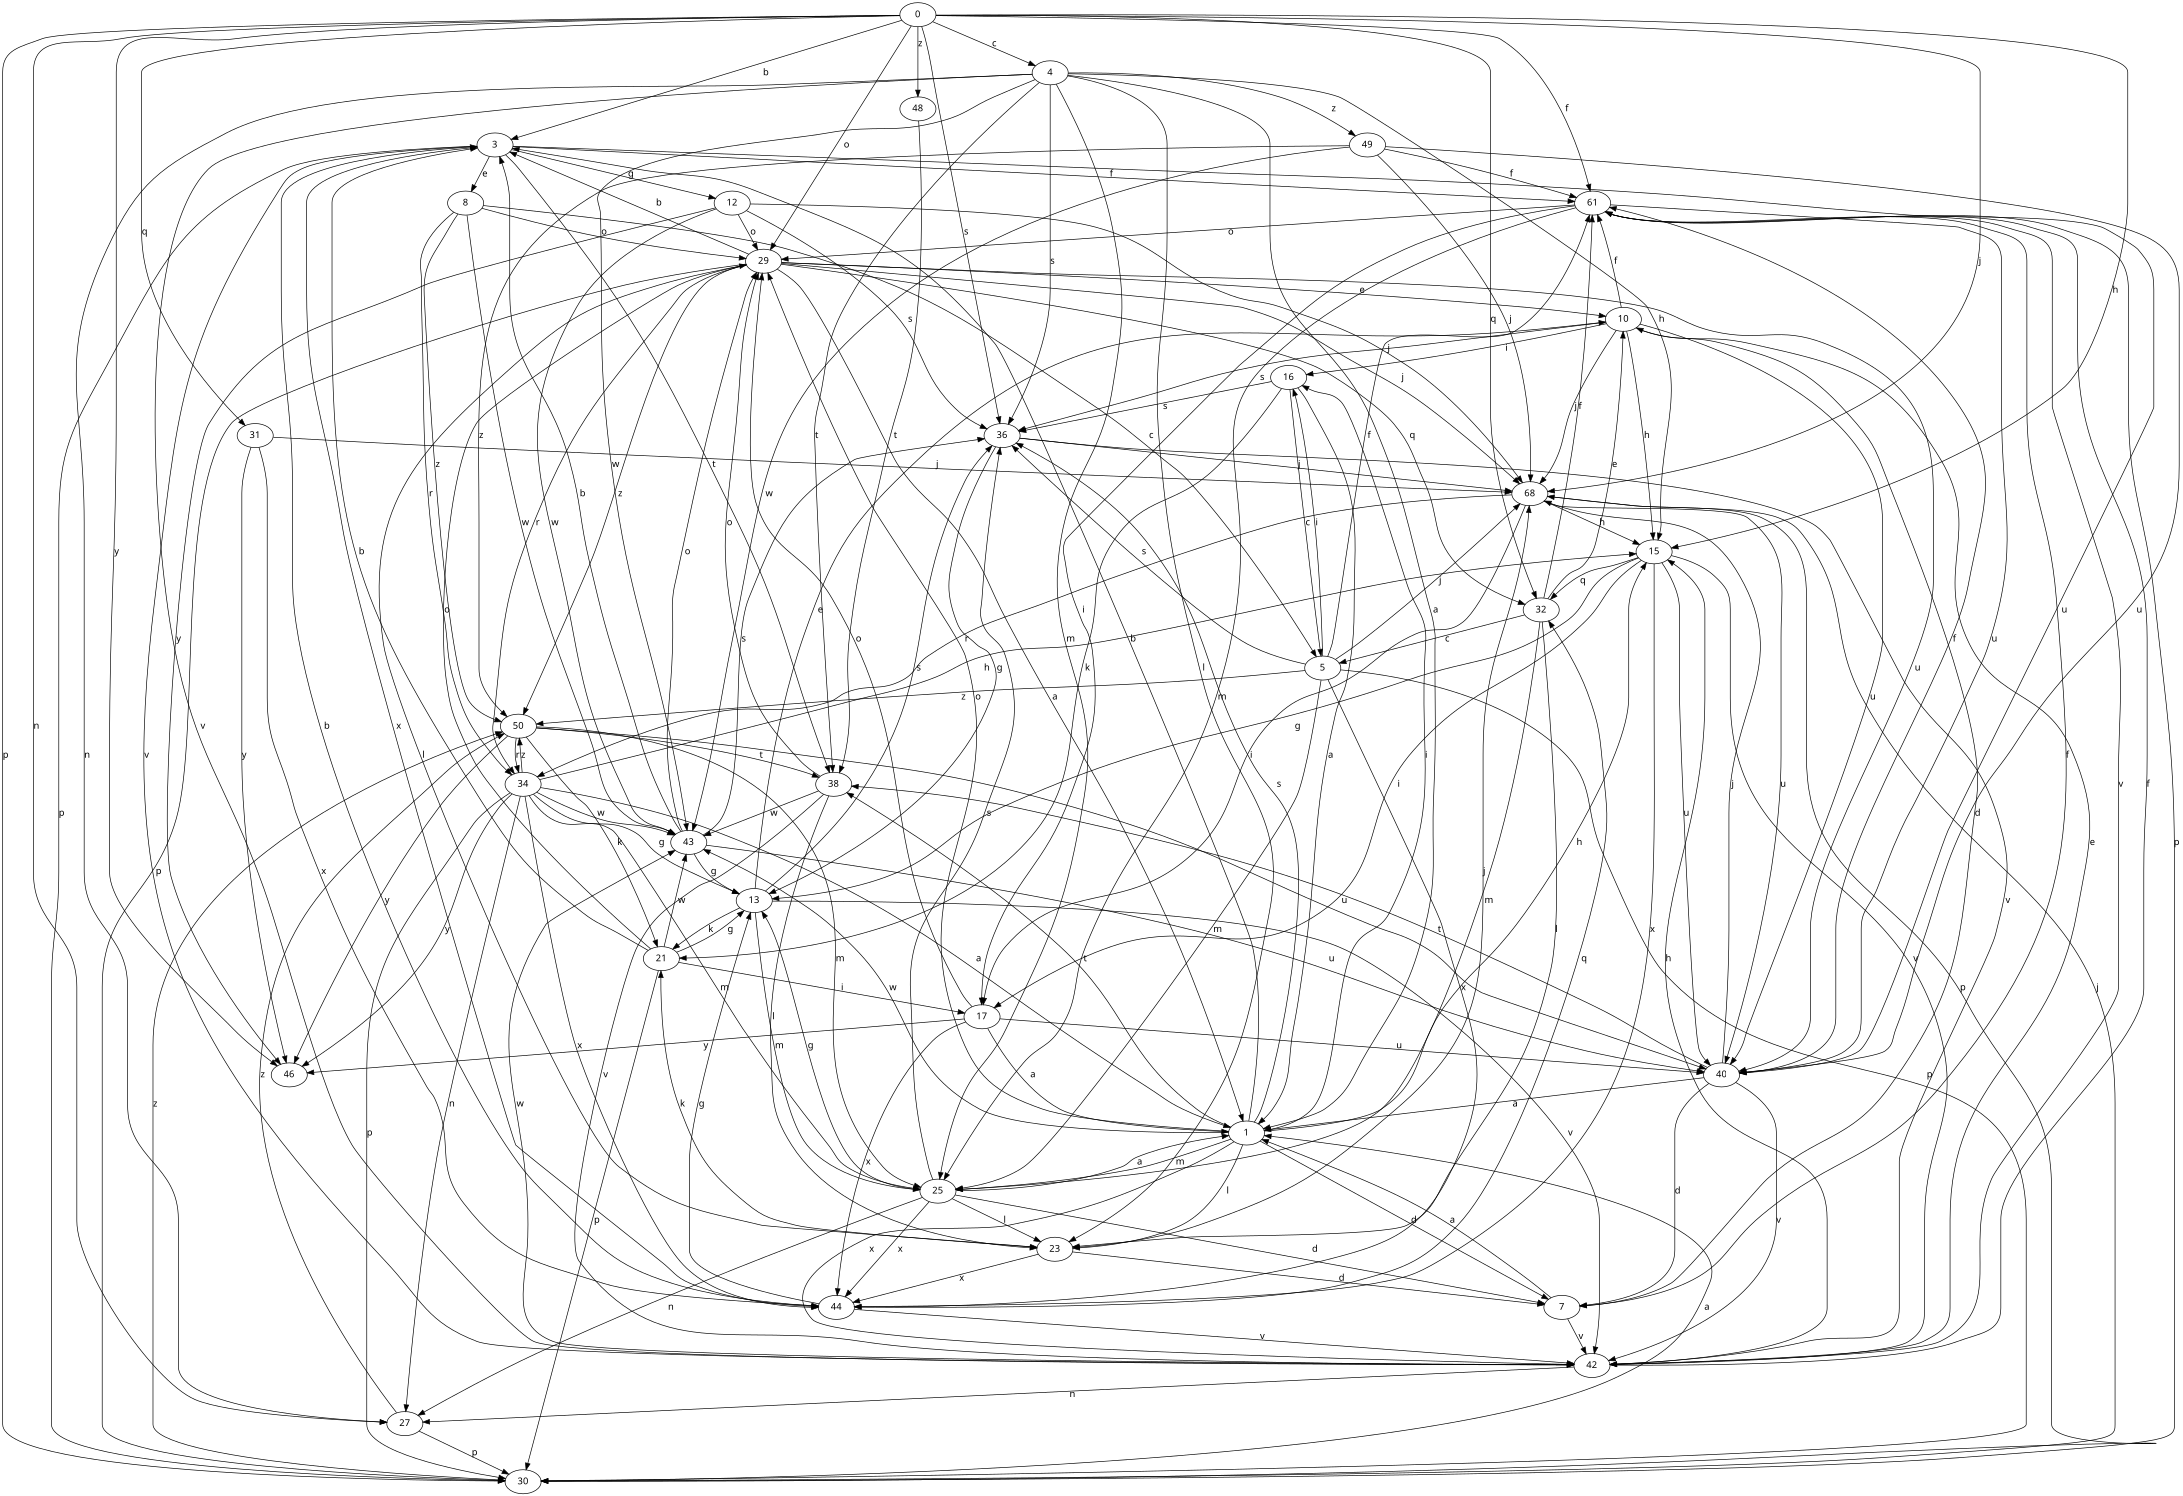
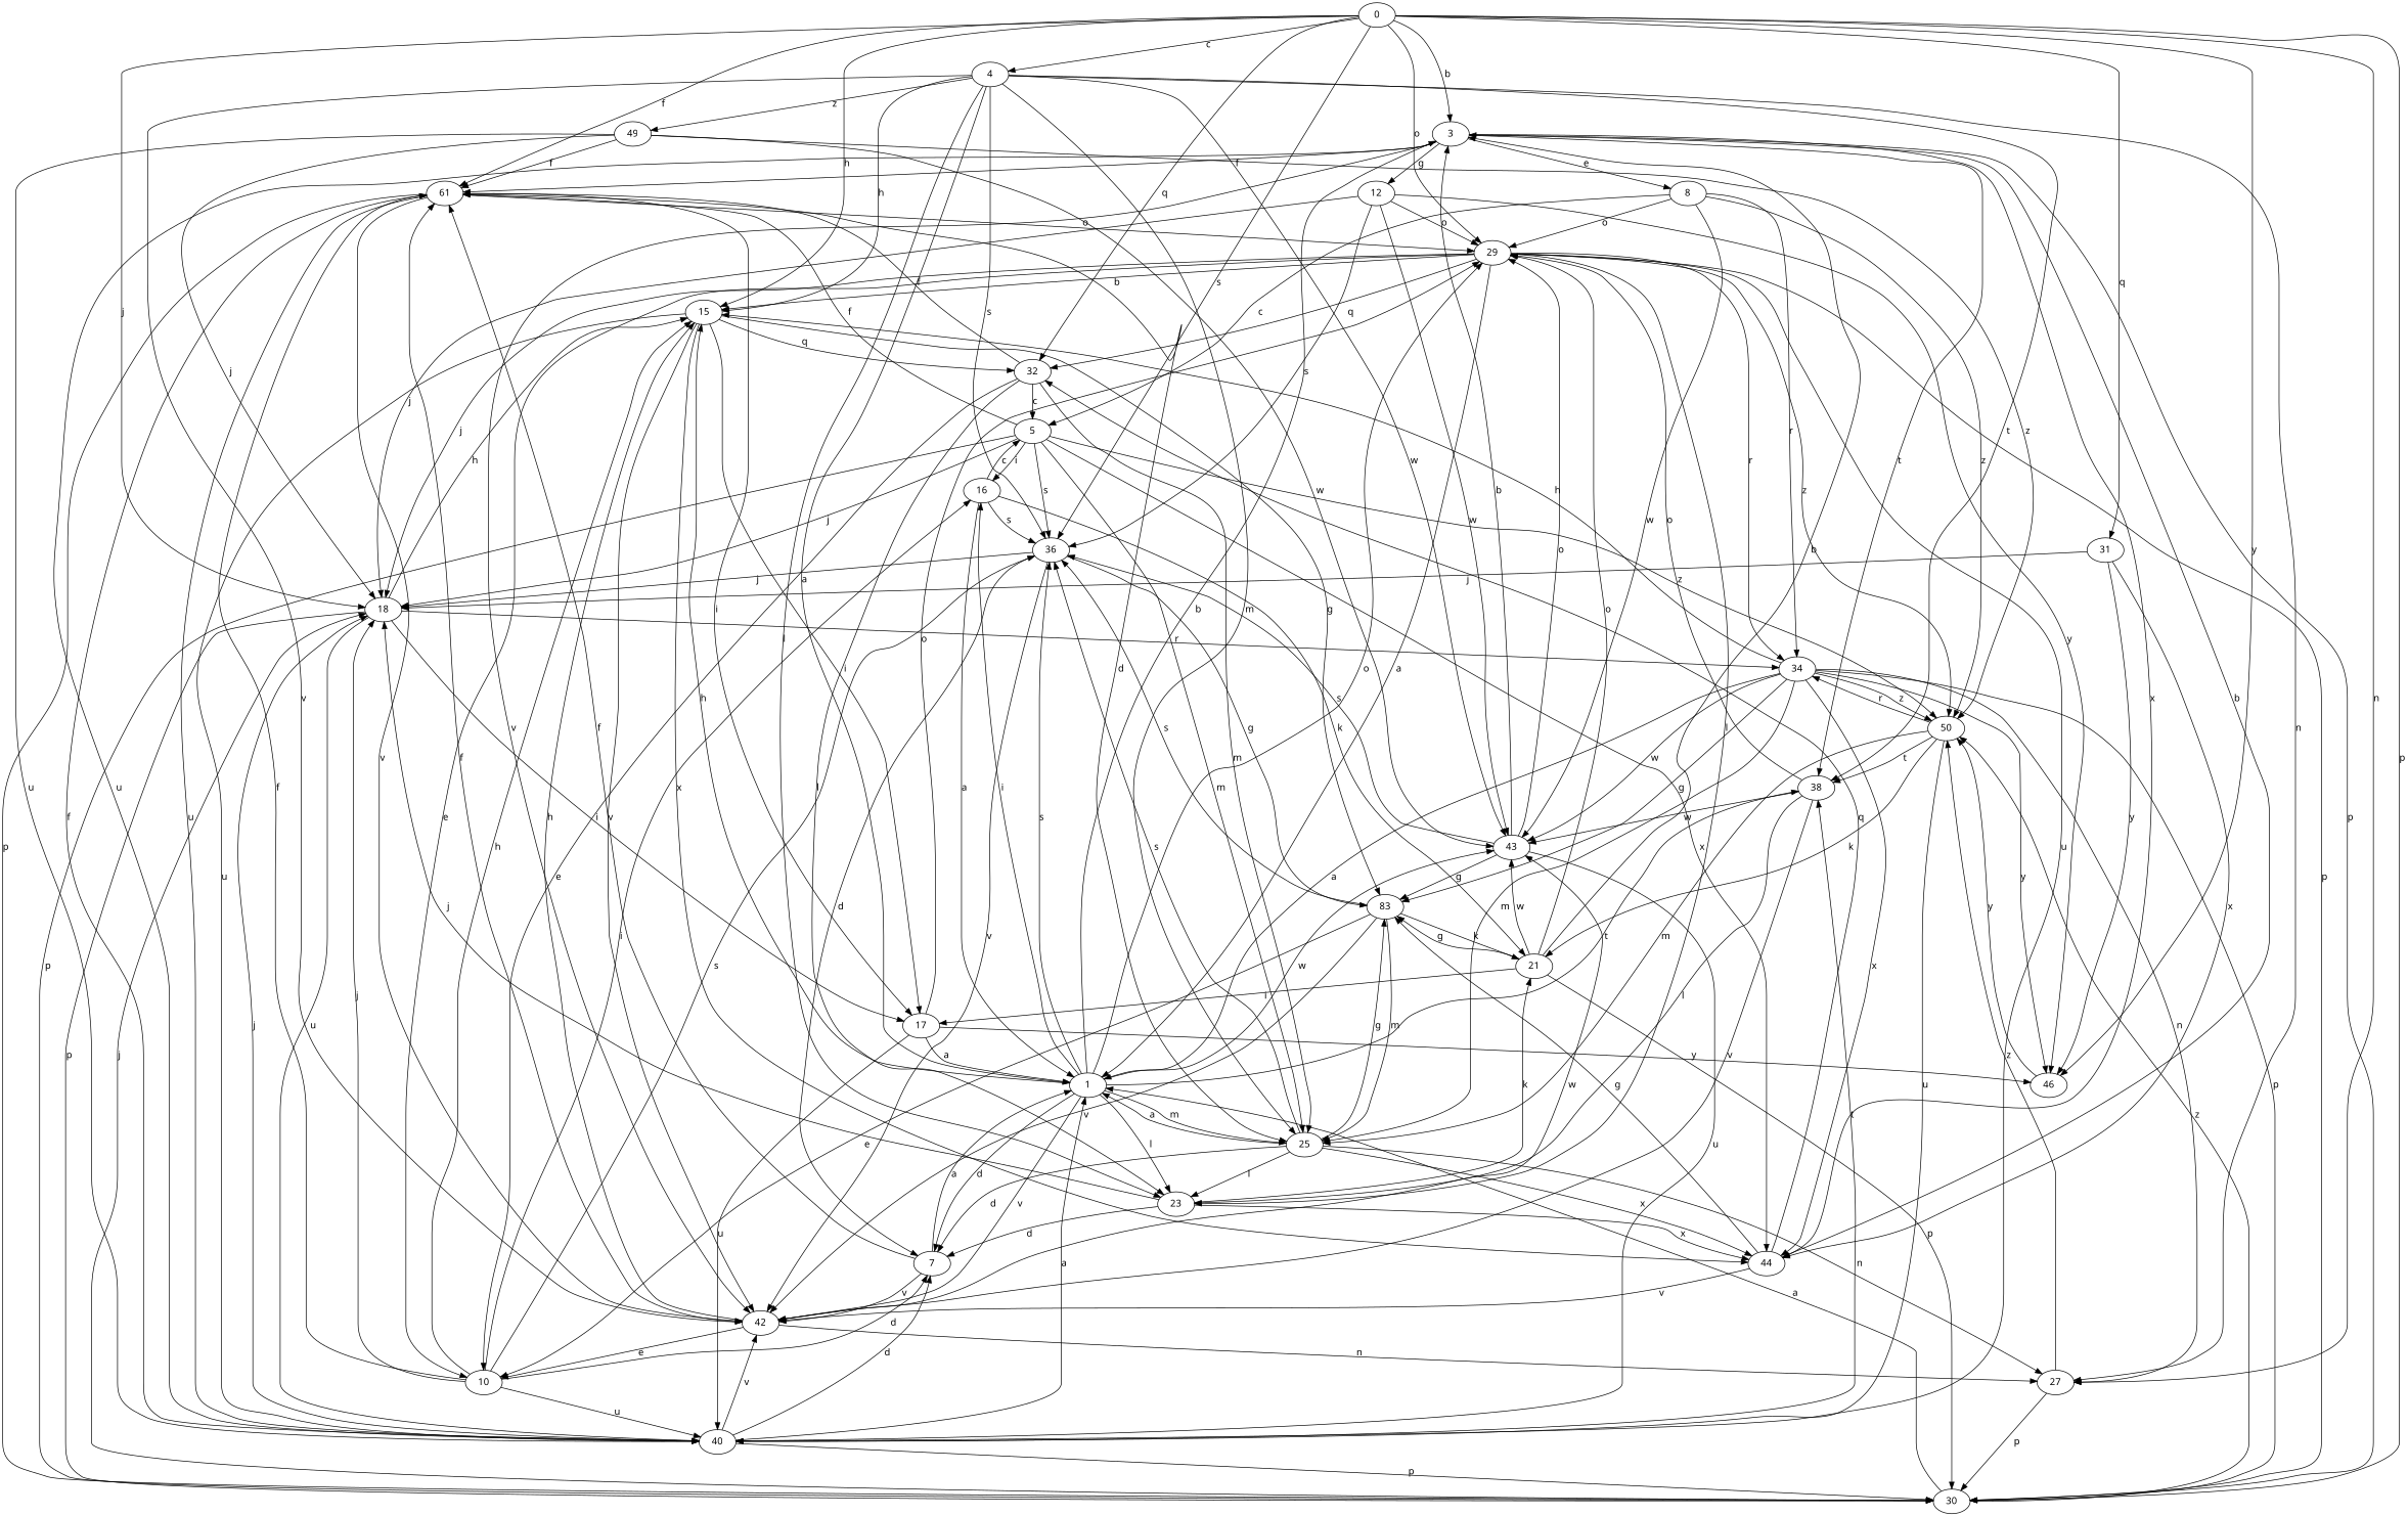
  strict digraph {
    fontname="Noto Sans"
    node [fontname="Noto Sans"]
    edge [fontname="Noto Sans"]
    0
    3
    4
    n4 [label=61]
    15
-   18 [label=68]
+   18
    27
    29
    30
    31
    32
    36
    46
-   48
    38
    42
    8
    12
    40
    44
    1
    23
    25
    43
    49
    17
-   13
+   13 [label=83]
    34
    50
    10
    5
    7
    16
    21
    0 -> 3 [label=b]
    0 -> 4 [label=c]
    0 -> n4 [label=f]
    0 -> 15 [label=h]
    0 -> 18 [label=j]
    0 -> 27 [label=n]
    0 -> 29 [label=o]
    0 -> 30 [label=p]
    0 -> 31 [label=q]
    0 -> 32 [label=q]
    0 -> 36 [label=s]
    0 -> 46 [label=y]
-   0 -> 48 [label=z]
    3 -> n4 [label=f]
    3 -> 30 [label=p]
    3 -> 38 [label=t]
    3 -> 42 [label=v]
    3 -> 8 [label=e]
    3 -> 12 [label=g]
    3 -> 40 [label=u]
    3 -> 44 [label=x]
    4 -> 15 [label=h]
    4 -> 27 [label=n]
    4 -> 36 [label=s]
    4 -> 38 [label=t]
    4 -> 42 [label=v]
    4 -> 1 [label=a]
    4 -> 23 [label=l]
    4 -> 25 [label=m]
    4 -> 43 [label=w]
    4 -> 49 [label=z]
    n4 -> 29 [label=o]
    n4 -> 30 [label=p]
    n4 -> 42 [label=v]
    n4 -> 40 [label=u]
-   n4 -> 25 [label=m]
+   n4 -> 25 [label=d]
    n4 -> 17 [label=i]
    15 -> 32 [label=q]
    15 -> 42 [label=v]
    15 -> 40 [label=u]
    15 -> 44 [label=x]
    15 -> 17 [label=i]
    15 -> 13 [label=g]
    18 -> 15 [label=h]
    18 -> 30 [label=p]
    18 -> 40 [label=u]
    18 -> 17 [label=i]
    18 -> 34 [label=r]
    27 -> 30 [label=p]
    27 -> 50 [label=z]
-   29 -> 3 [label=b]
+   29 -> 15 [label=b]
    29 -> 18 [label=j]
    29 -> 30 [label=p]
    29 -> 32 [label=q]
    29 -> 40 [label=u]
    29 -> 1 [label=a]
    29 -> 23 [label=l]
    29 -> 34 [label=r]
    29 -> 50 [label=z]
    29 -> 10 [label=e]
    30 -> 18 [label=j]
    30 -> 1 [label=a]
    30 -> 50 [label=z]
    31 -> 18 [label=j]
    31 -> 46 [label=y]
    31 -> 44 [label=x]
    32 -> n4 [label=f]
    32 -> 23 [label=l]
    32 -> 25 [label=m]
    32 -> 10 [label=e]
    32 -> 5 [label=c]
    36 -> 18 [label=j]
    36 -> 42 [label=v]
    36 -> 13 [label=g]
-   48 -> 38 [label=t]
+   36 -> 7 [label=d]
    38 -> 29 [label=o]
    38 -> 42 [label=v]
    38 -> 23 [label=l]
    38 -> 43 [label=w]
    42 -> n4 [label=f]
    42 -> 15 [label=h]
    42 -> 27 [label=n]
    42 -> 43 [label=w]
    42 -> 10 [label=e]
    8 -> 29 [label=o]
    8 -> 43 [label=w]
    8 -> 34 [label=r]
    8 -> 50 [label=z]
    8 -> 5 [label=c]
    12 -> 18 [label=j]
    12 -> 29 [label=o]
    12 -> 36 [label=s]
    12 -> 46 [label=y]
    12 -> 43 [label=w]
    40 -> n4 [label=f]
    40 -> 18 [label=j]
+   40 -> 30 [label=p]
    40 -> 38 [label=t]
    40 -> 42 [label=v]
    40 -> 1 [label=a]
    40 -> 7 [label=d]
    44 -> 3 [label=b]
    44 -> 32 [label=q]
    44 -> 42 [label=v]
    44 -> 13 [label=g]
    1 -> 3 [label=b]
    1 -> 15 [label=h]
    1 -> 29 [label=o]
    1 -> 36 [label=s]
    1 -> 38 [label=t]
-   1 -> 42 [label=x]
+   1 -> 42 [label=v]
    1 -> 23 [label=l]
    1 -> 25 [label=m]
    1 -> 43 [label=w]
    1 -> 7 [label=d]
    1 -> 16 [label=i]
    23 -> 18 [label=j]
    23 -> 44 [label=x]
    23 -> 7 [label=d]
    23 -> 21 [label=k]
    25 -> 27 [label=n]
    25 -> 36 [label=s]
    25 -> 44 [label=x]
    25 -> 1 [label=a]
    25 -> 23 [label=l]
    25 -> 13 [label=g]
    25 -> 7 [label=d]
    43 -> 3 [label=b]
    43 -> 29 [label=o]
    43 -> 36 [label=s]
    43 -> 40 [label=u]
    43 -> 13 [label=g]
    49 -> n4 [label=f]
    49 -> 18 [label=j]
    49 -> 40 [label=u]
    49 -> 43 [label=w]
    49 -> 50 [label=z]
    17 -> 29 [label=o]
    17 -> 46 [label=y]
    17 -> 40 [label=u]
-   17 -> 44 [label=x]
    17 -> 1 [label=a]
    13 -> 36 [label=s]
    13 -> 42 [label=v]
    13 -> 25 [label=m]
    13 -> 10 [label=e]
    13 -> 21 [label=k]
    34 -> 15 [label=h]
    34 -> 27 [label=n]
    34 -> 30 [label=p]
    34 -> 46 [label=y]
    34 -> 44 [label=x]
    34 -> 1 [label=a]
    34 -> 25 [label=m]
    34 -> 43 [label=w]
    34 -> 13 [label=g]
    34 -> 50 [label=z]
-   50 -> 46 [label=y]
+   46 -> 50 [label=y]
    50 -> 38 [label=t]
    50 -> 40 [label=u]
    50 -> 25 [label=m]
    50 -> 34 [label=r]
    50 -> 21 [label=k]
    10 -> n4 [label=f]
    10 -> 15 [label=h]
    10 -> 18 [label=j]
    10 -> 36 [label=s]
    10 -> 40 [label=u]
    10 -> 7 [label=d]
    10 -> 16 [label=i]
    5 -> n4 [label=f]
    5 -> 18 [label=j]
    5 -> 30 [label=p]
    5 -> 36 [label=s]
    5 -> 44 [label=x]
    5 -> 25 [label=m]
    5 -> 50 [label=z]
    5 -> 16 [label=i]
    7 -> n4 [label=f]
    7 -> 42 [label=v]
    7 -> 1 [label=a]
    16 -> 36 [label=s]
    16 -> 1 [label=a]
    16 -> 5 [label=c]
    16 -> 21 [label=k]
    21 -> 3 [label=b]
    21 -> 29 [label=o]
    21 -> 30 [label=p]
    21 -> 43 [label=w]
    21 -> 17 [label=i]
    21 -> 13 [label=g]
  }
